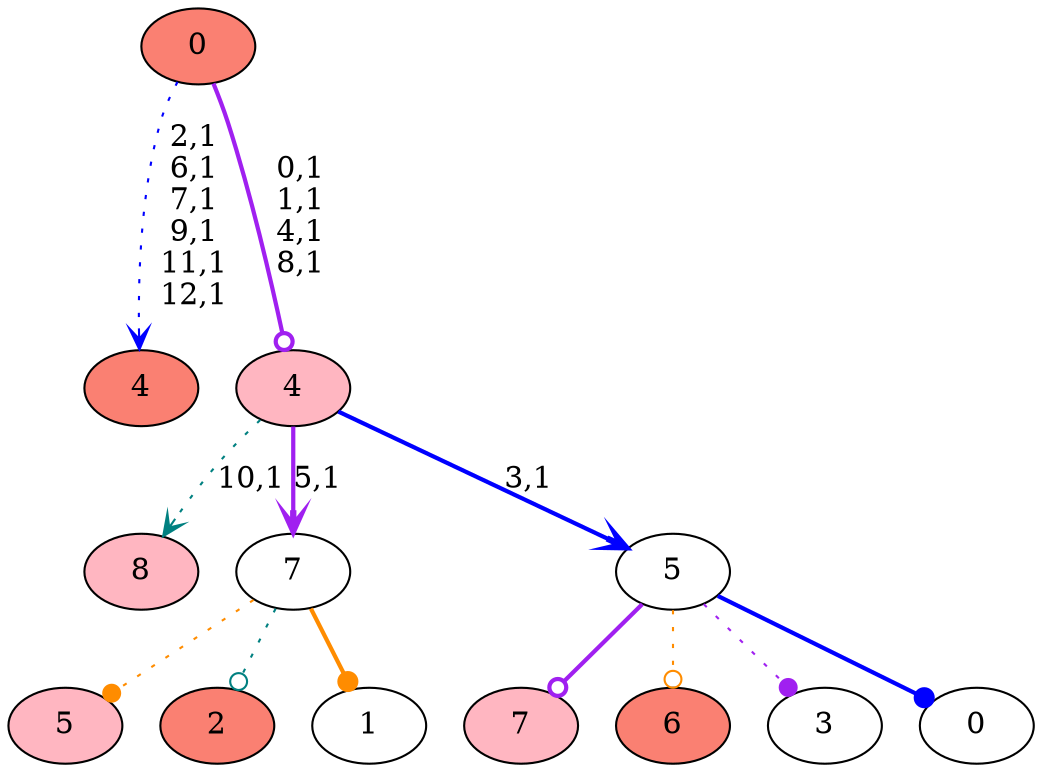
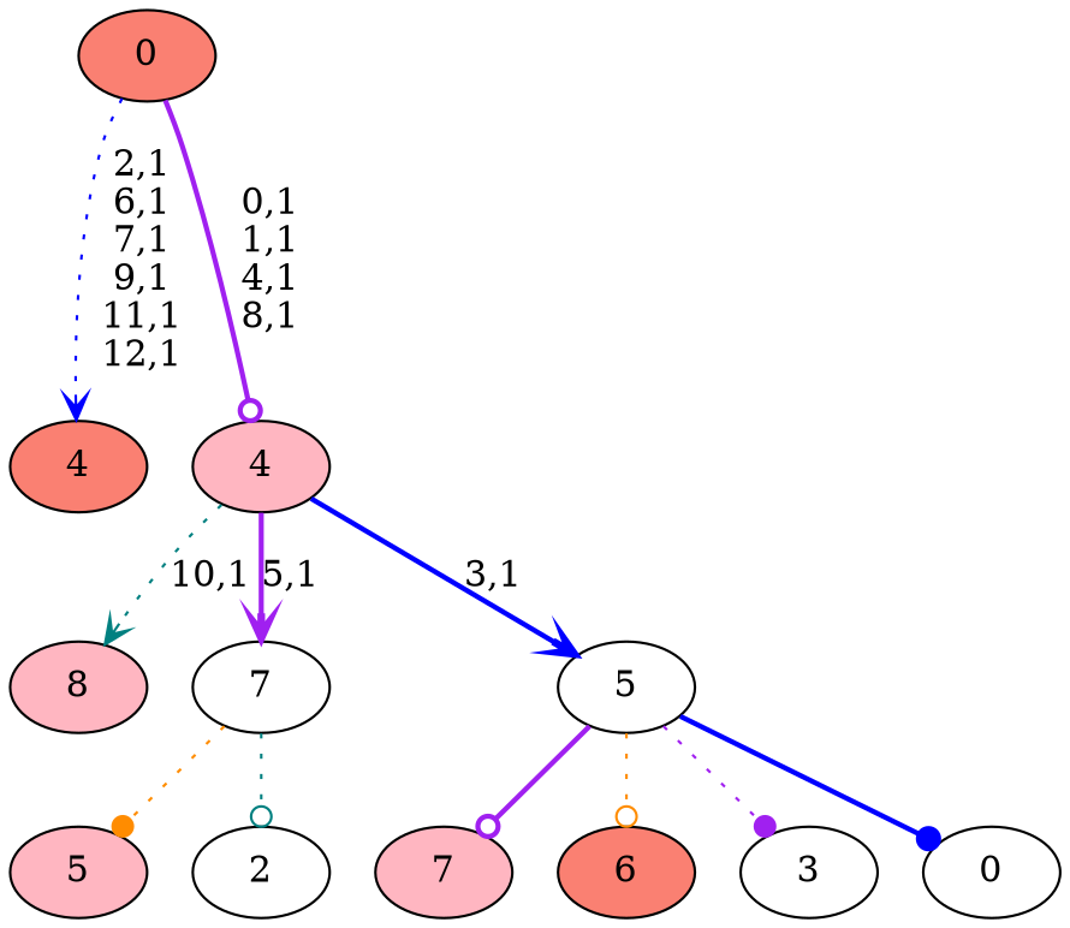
  digraph {
    node [fillcolor=white style=filled]
    edge [arrowhead=dot color=purple style=dotted]
    n1 [fillcolor=lightpink label=8]
    n2 [fillcolor=lightpink label=7]
    n3 [fillcolor=salmon label=6]
    n4 [fillcolor=lightpink label=5]
    n5 [fillcolor=salmon label=4]
    n6 [label=3]
-   n7 [fillcolor=salmon label=2]
-   n8 [label=1]
+   n7 [label=2]
    7
    n10 [label=0]
    5
    4 [fillcolor=lightpink]
    0 [fillcolor=salmon]
    7 -> n4 [color=darkorange]
    7 -> n7 [arrowhead=odot color=teal]
-   7 -> n8 [color=darkorange style=bold]
    5 -> n2 [arrowhead=odot style=bold]
    5 -> n3 [arrowhead=odot color=darkorange]
    5 -> n6
    5 -> n10 [color=blue style=bold]
    4 -> n1 [arrowhead=vee color=teal label="10,1"]
    4 -> 7 [arrowhead=vee label="5,1" style=bold]
    4 -> 5 [arrowhead=vee color=blue label="3,1" style=bold]
    0 -> n5 [arrowhead=vee color=blue label="2,1\n6,1\n7,1\n9,1\n11,1\n12,1"]
    0 -> 4 [arrowhead=odot label="0,1\n1,1\n4,1\n8,1" style=bold]
  }
